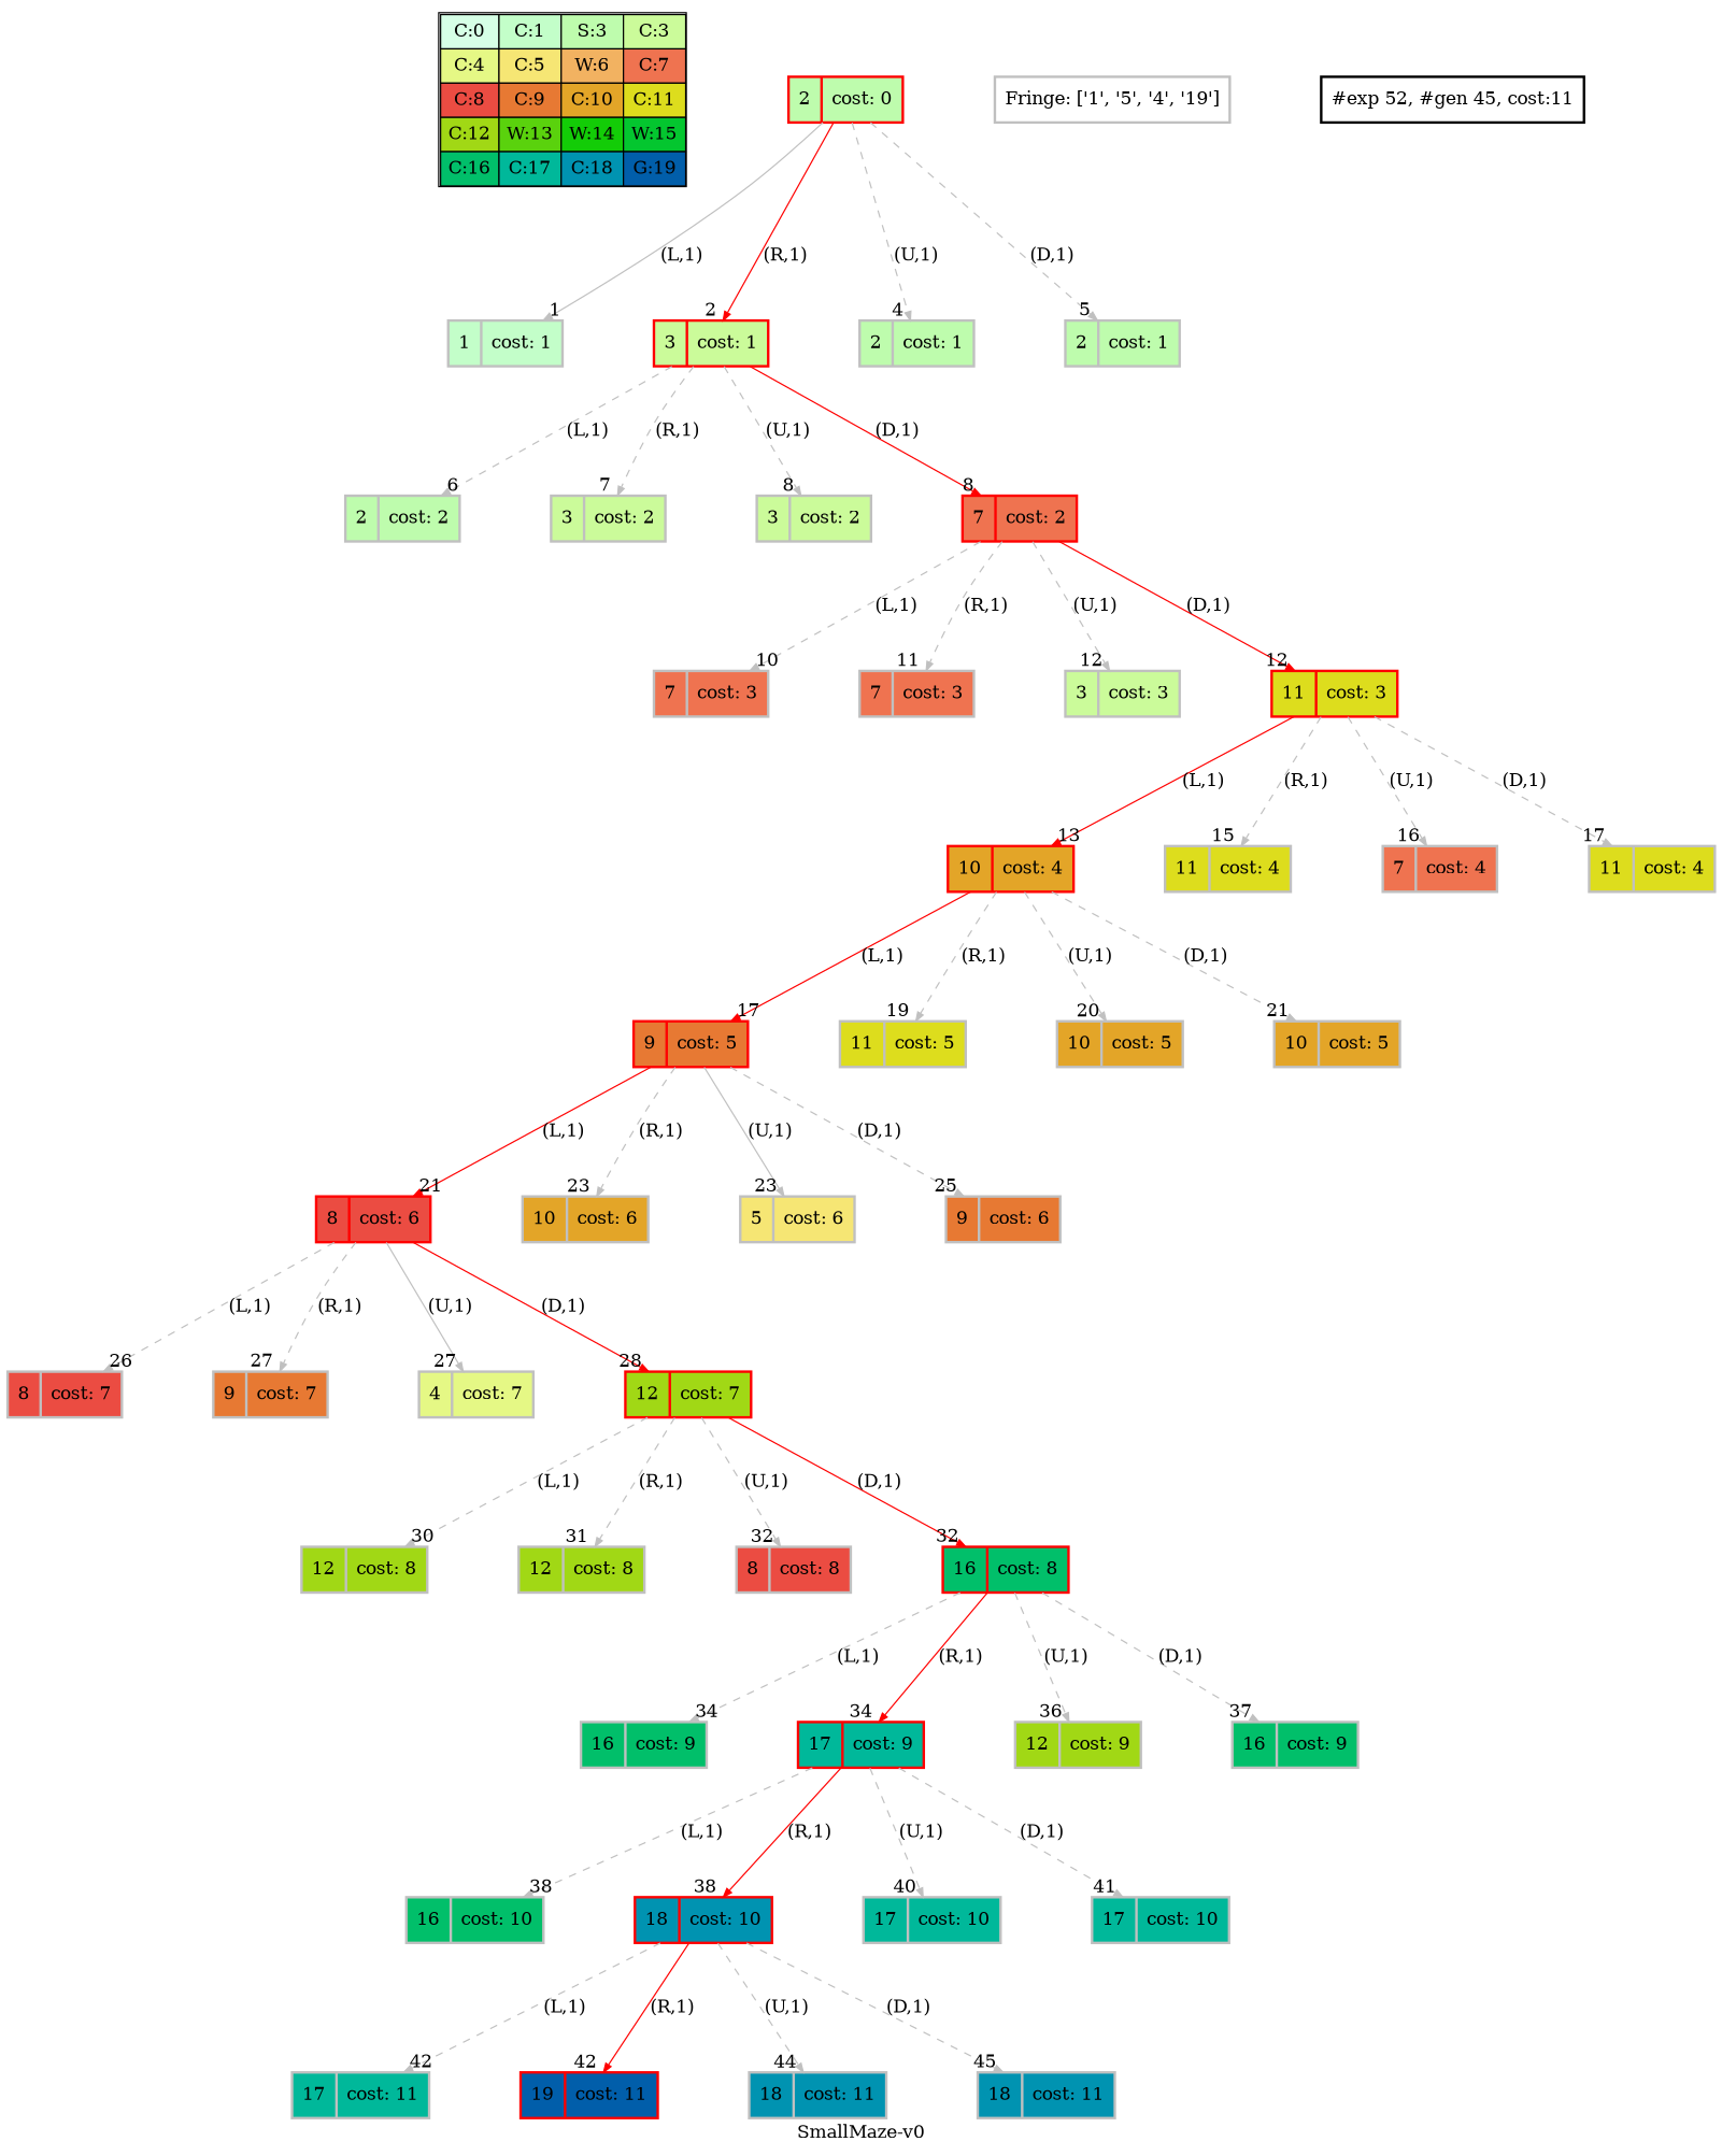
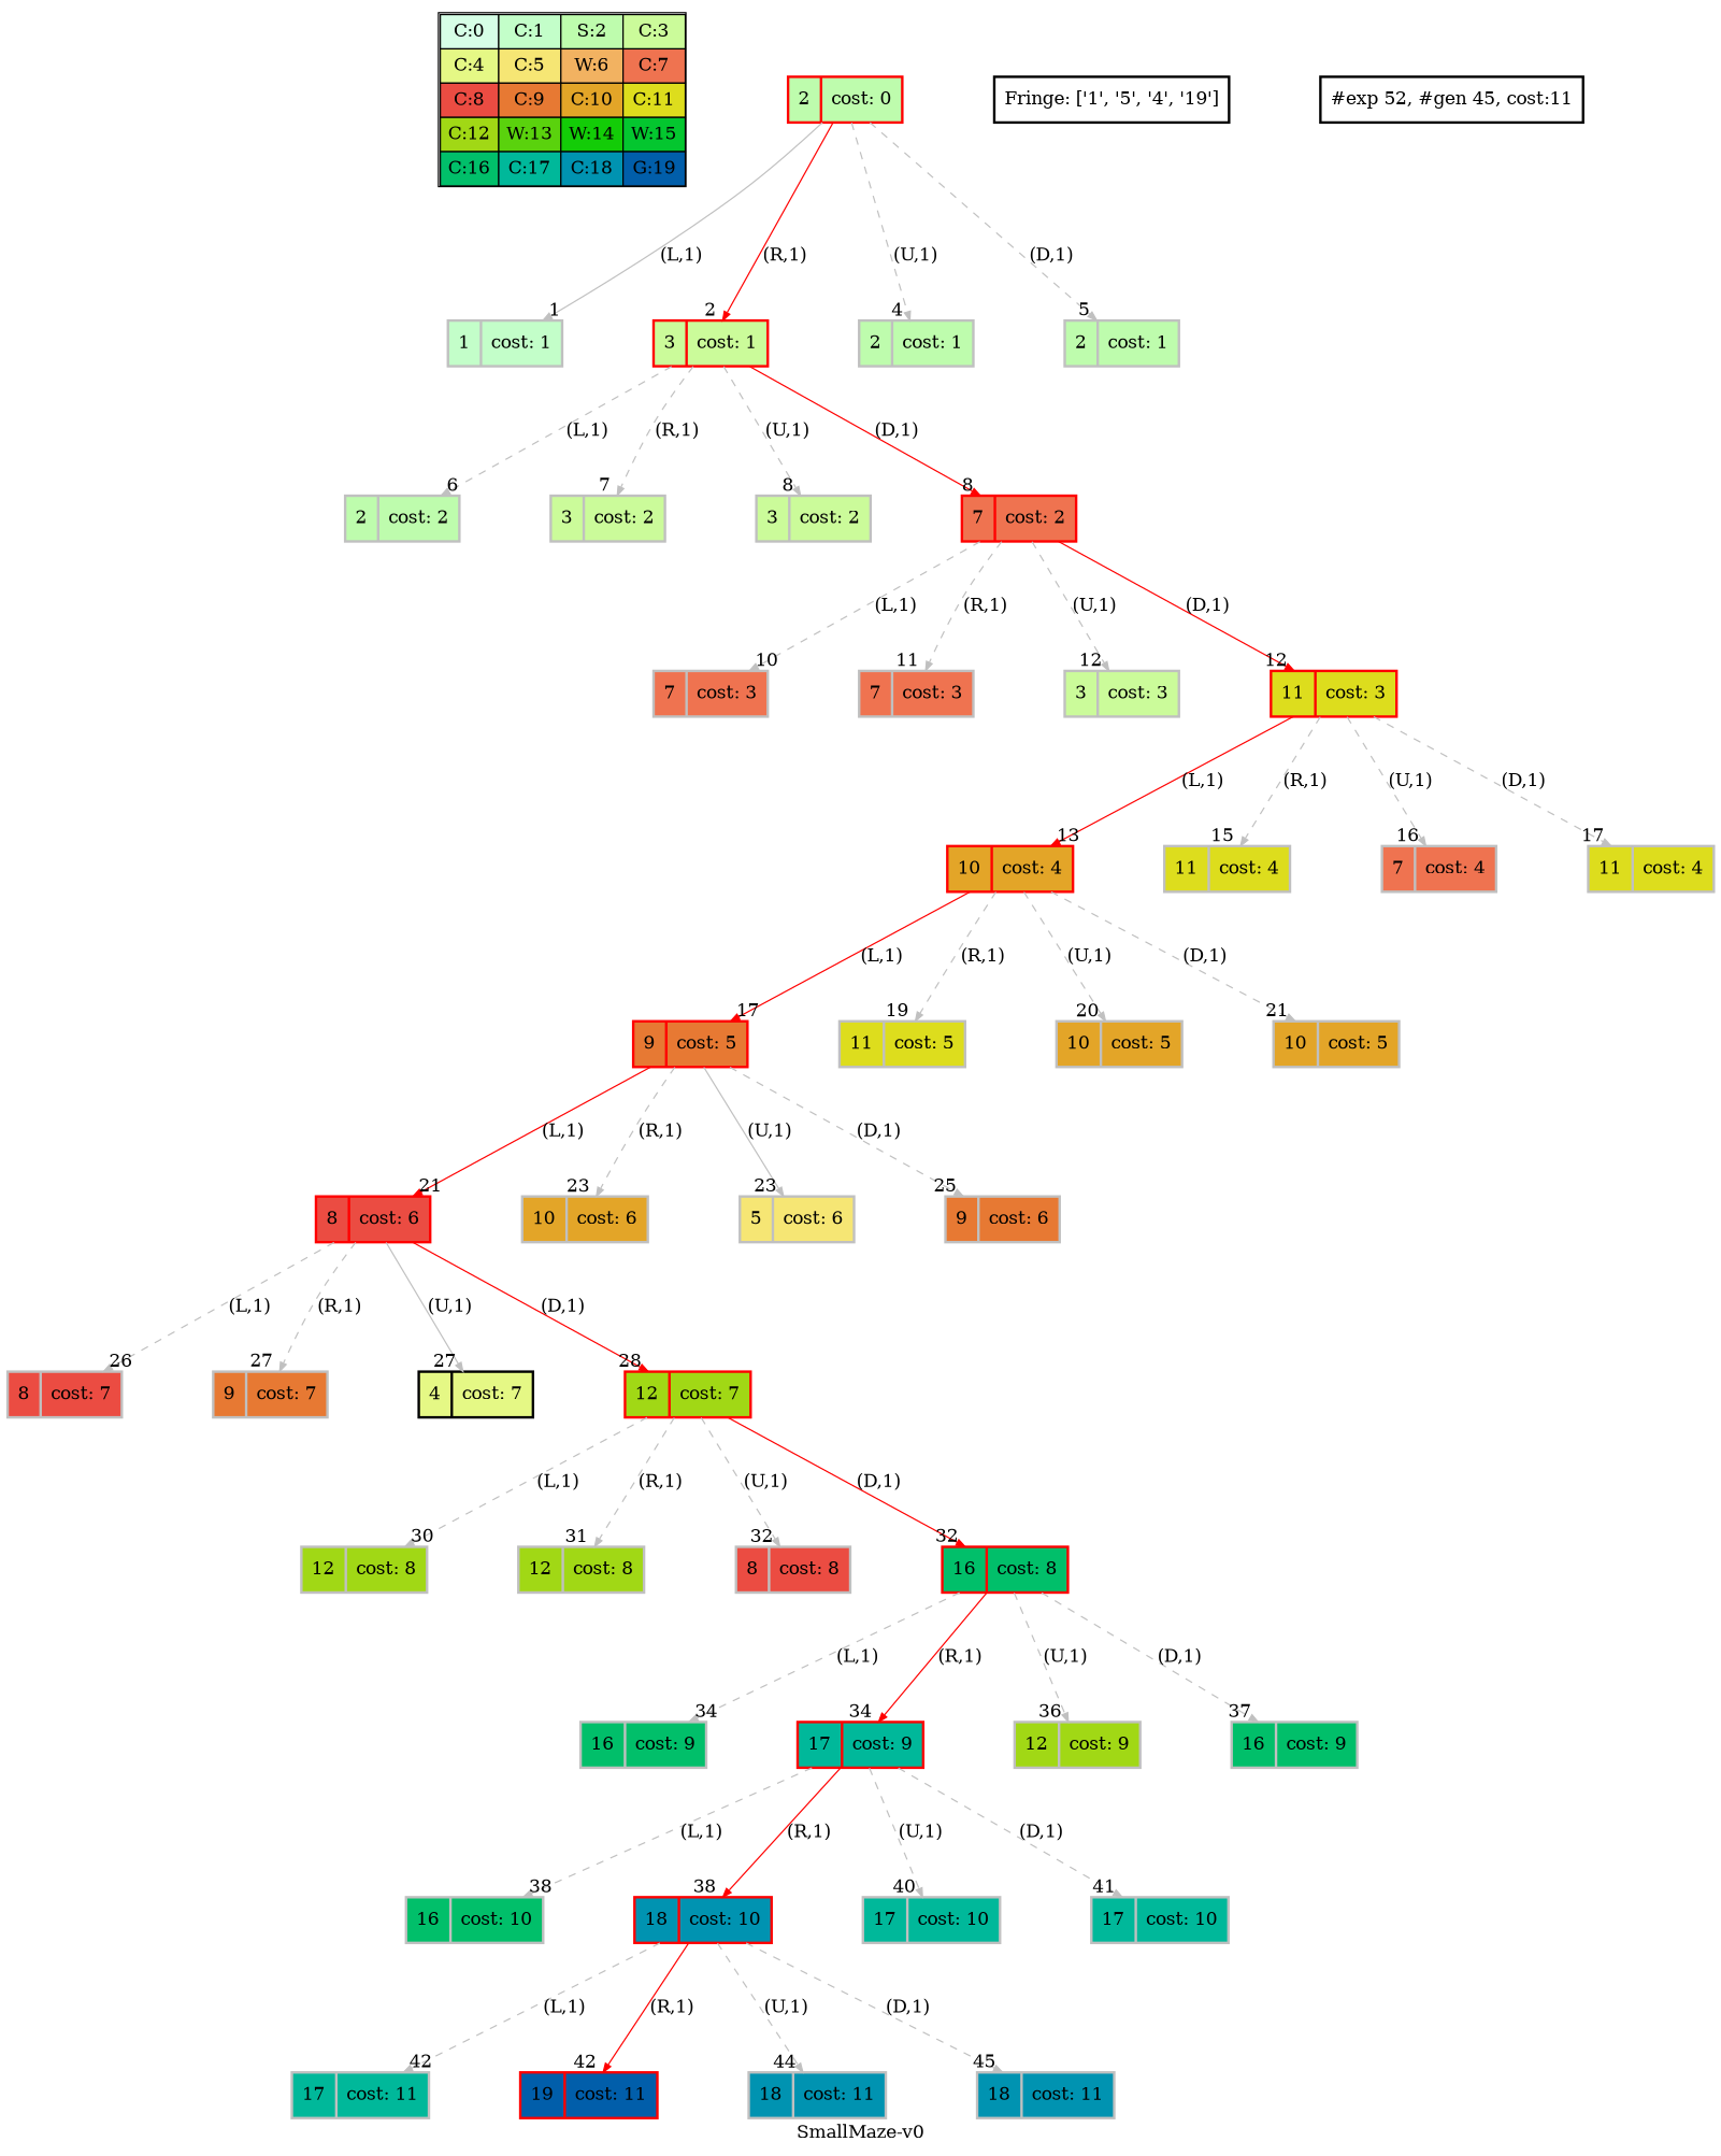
  digraph {
    label="SmallMaze-v0"
    nodesep=1
    ranksep=1.2
    node [penwidth=2 shape=record color=grey fillcolor="0.29607843 0.31486959 0.98720184 1.        " style=filled]
    edge [arrowsize=0.7 color=grey headlabel=" 8 " style=dashed]
-   n1 [label=<<table border="1" cellpadding="5" cellspacing="0" cellborder="1"><tr><td bgcolor="0.39803922 0.15947579 0.99679532 1.        ">C:0</td><td bgcolor="0.35098039 0.23194764 0.99315867 1.        ">C:1</td><td bgcolor="0.29607843 0.31486959 0.98720184 1.        ">S:3</td><td bgcolor="0.24901961 0.38410575 0.98063477 1.        ">C:3</td></tr><tr><td bgcolor="0.19411765 0.46220388 0.97128103 1.        ">C:4</td><td bgcolor="0.14705882 0.52643216 0.96182564 1.        ">C:5</td><td bgcolor="0.09215686 0.59770746 0.94913494 1.        ">W:6</td><td bgcolor="0.0372549  0.66454018 0.93467977 1.        ">C:7</td></tr><tr><td bgcolor="0.00980392 0.71791192 0.92090552 1.        ">C:8</td><td bgcolor="0.06470588 0.77520398 0.9032472  1.        ">C:9</td><td bgcolor="0.11176471 0.81974048 0.88677369 1.        ">C:10</td><td bgcolor="0.16666667 0.8660254  0.8660254  1.        ">C:11</td></tr><tr><td bgcolor="0.21372549 0.9005867  0.84695821 1.        ">C:12</td><td bgcolor="0.26862745 0.93467977 0.82325295 1.        ">W:13</td><td bgcolor="0.32352941 0.96182564 0.79801723 1.        ">W:14</td><td bgcolor="0.37058824 0.97940977 0.77520398 1.        ">W:15</td></tr><tr><td bgcolor="0.4254902  0.99315867 0.74725253 1.        ">C:16</td><td bgcolor="0.47254902 0.99907048 0.72218645 1.        ">C:17</td><td bgcolor="0.52745098 0.99907048 0.69169844 1.        ">C:18</td><td bgcolor="0.5745098  0.99315867 0.66454018 1.        ">G:19</td></tr></table>> shape=plaintext color="" fillcolor="" style=""]
+   n1 [label=<<table border="1" cellpadding="5" cellspacing="0" cellborder="1"><tr><td bgcolor="0.39803922 0.15947579 0.99679532 1.        ">C:0</td><td bgcolor="0.35098039 0.23194764 0.99315867 1.        ">C:1</td><td bgcolor="0.29607843 0.31486959 0.98720184 1.        ">S:2</td><td bgcolor="0.24901961 0.38410575 0.98063477 1.        ">C:3</td></tr><tr><td bgcolor="0.19411765 0.46220388 0.97128103 1.        ">C:4</td><td bgcolor="0.14705882 0.52643216 0.96182564 1.        ">C:5</td><td bgcolor="0.09215686 0.59770746 0.94913494 1.        ">W:6</td><td bgcolor="0.0372549  0.66454018 0.93467977 1.        ">C:7</td></tr><tr><td bgcolor="0.00980392 0.71791192 0.92090552 1.        ">C:8</td><td bgcolor="0.06470588 0.77520398 0.9032472  1.        ">C:9</td><td bgcolor="0.11176471 0.81974048 0.88677369 1.        ">C:10</td><td bgcolor="0.16666667 0.8660254  0.8660254  1.        ">C:11</td></tr><tr><td bgcolor="0.21372549 0.9005867  0.84695821 1.        ">C:12</td><td bgcolor="0.26862745 0.93467977 0.82325295 1.        ">W:13</td><td bgcolor="0.32352941 0.96182564 0.79801723 1.        ">W:14</td><td bgcolor="0.37058824 0.97940977 0.77520398 1.        ">W:15</td></tr><tr><td bgcolor="0.4254902  0.99315867 0.74725253 1.        ">C:16</td><td bgcolor="0.47254902 0.99907048 0.72218645 1.        ">C:17</td><td bgcolor="0.52745098 0.99907048 0.69169844 1.        ">C:18</td><td bgcolor="0.5745098  0.99315867 0.66454018 1.        ">G:19</td></tr></table>> shape=plaintext color="" fillcolor="" style=""]
    n2 [color=red label="<f0>2 |<f1> cost: 0"]
    n3 [fillcolor="0.35098039 0.23194764 0.99315867 1.        " label="<f0>1 |<f1> cost: 1"]
    n4 [color=red fillcolor="0.24901961 0.38410575 0.98063477 1.        " label="<f0>3 |<f1> cost: 1"]
    n5 [label="<f0>2 |<f1> cost: 1"]
    n6 [label="<f0>2 |<f1> cost: 1"]
    n7 [label="<f0>2 |<f1> cost: 2"]
    n8 [fillcolor="0.24901961 0.38410575 0.98063477 1.        " label="<f0>3 |<f1> cost: 2"]
    n9 [fillcolor="0.24901961 0.38410575 0.98063477 1.        " label="<f0>3 |<f1> cost: 2"]
    n10 [color=red fillcolor="0.0372549  0.66454018 0.93467977 1.        " label="<f0>7 |<f1> cost: 2"]
-   n11 [label="Fringe: ['1', '5', '4', '19']" shape=box fillcolor="" style=""]
+   n11 [label="Fringe: ['1', '5', '4', '19']" shape=box color="" fillcolor="" style=""]
    n12 [fillcolor="0.0372549  0.66454018 0.93467977 1.        " label="<f0>7 |<f1> cost: 3"]
    n13 [fillcolor="0.0372549  0.66454018 0.93467977 1.        " label="<f0>7 |<f1> cost: 3"]
    n14 [fillcolor="0.24901961 0.38410575 0.98063477 1.        " label="<f0>3 |<f1> cost: 3"]
    n15 [color=red fillcolor="0.16666667 0.8660254  0.8660254  1.        " label="<f0>11 |<f1> cost: 3"]
    n16 [color=red fillcolor="0.11176471 0.81974048 0.88677369 1.        " label="<f0>10 |<f1> cost: 4"]
    n17 [fillcolor="0.16666667 0.8660254  0.8660254  1.        " label="<f0>11 |<f1> cost: 4"]
    n18 [fillcolor="0.0372549  0.66454018 0.93467977 1.        " label="<f0>7 |<f1> cost: 4"]
    n19 [fillcolor="0.16666667 0.8660254  0.8660254  1.        " label="<f0>11 |<f1> cost: 4"]
    n20 [color=red fillcolor="0.06470588 0.77520398 0.9032472  1.        " label="<f0>9 |<f1> cost: 5"]
    n21 [fillcolor="0.16666667 0.8660254  0.8660254  1.        " label="<f0>11 |<f1> cost: 5"]
    n22 [fillcolor="0.11176471 0.81974048 0.88677369 1.        " label="<f0>10 |<f1> cost: 5"]
    n23 [fillcolor="0.11176471 0.81974048 0.88677369 1.        " label="<f0>10 |<f1> cost: 5"]
    n24 [color=red fillcolor="0.00980392 0.71791192 0.92090552 1.        " label="<f0>8 |<f1> cost: 6"]
    n25 [fillcolor="0.11176471 0.81974048 0.88677369 1.        " label="<f0>10 |<f1> cost: 6"]
    n26 [fillcolor="0.14705882 0.52643216 0.96182564 1.        " label="<f0>5 |<f1> cost: 6"]
    n27 [fillcolor="0.06470588 0.77520398 0.9032472  1.        " label="<f0>9 |<f1> cost: 6"]
    n28 [fillcolor="0.00980392 0.71791192 0.92090552 1.        " label="<f0>8 |<f1> cost: 7"]
    n29 [fillcolor="0.06470588 0.77520398 0.9032472  1.        " label="<f0>9 |<f1> cost: 7"]
-   n30 [fillcolor="0.19411765 0.46220388 0.97128103 1.        " label="<f0>4 |<f1> cost: 7"]
+   n30 [color=black fillcolor="0.19411765 0.46220388 0.97128103 1.        " label="<f0>4 |<f1> cost: 7"]
    n31 [color=red fillcolor="0.21372549 0.9005867  0.84695821 1.        " label="<f0>12 |<f1> cost: 7"]
    n32 [fillcolor="0.21372549 0.9005867  0.84695821 1.        " label="<f0>12 |<f1> cost: 8"]
    n33 [fillcolor="0.21372549 0.9005867  0.84695821 1.        " label="<f0>12 |<f1> cost: 8"]
    n34 [fillcolor="0.00980392 0.71791192 0.92090552 1.        " label="<f0>8 |<f1> cost: 8"]
    n35 [color=red fillcolor="0.4254902  0.99315867 0.74725253 1.        " label="<f0>16 |<f1> cost: 8"]
    n36 [fillcolor="0.4254902  0.99315867 0.74725253 1.        " label="<f0>16 |<f1> cost: 9"]
    n37 [color=red fillcolor="0.47254902 0.99907048 0.72218645 1.        " label="<f0>17 |<f1> cost: 9"]
    n38 [fillcolor="0.21372549 0.9005867  0.84695821 1.        " label="<f0>12 |<f1> cost: 9"]
    n39 [fillcolor="0.4254902  0.99315867 0.74725253 1.        " label="<f0>16 |<f1> cost: 9"]
    n40 [fillcolor="0.4254902  0.99315867 0.74725253 1.        " label="<f0>16 |<f1> cost: 10"]
    n41 [color=red fillcolor="0.52745098 0.99907048 0.69169844 1.        " label="<f0>18 |<f1> cost: 10"]
    n42 [fillcolor="0.47254902 0.99907048 0.72218645 1.        " label="<f0>17 |<f1> cost: 10"]
    n43 [fillcolor="0.47254902 0.99907048 0.72218645 1.        " label="<f0>17 |<f1> cost: 10"]
    n44 [fillcolor="0.47254902 0.99907048 0.72218645 1.        " label="<f0>17 |<f1> cost: 11"]
    n45 [color=red fillcolor="0.5745098  0.99315867 0.66454018 1.        " label="<f0>19 |<f1> cost: 11"]
    n46 [fillcolor="0.52745098 0.99907048 0.69169844 1.        " label="<f0>18 |<f1> cost: 11"]
    n47 [fillcolor="0.52745098 0.99907048 0.69169844 1.        " label="<f0>18 |<f1> cost: 11"]
    n48 [label="#exp 52, #gen 45, cost:11" shape=box color="" fillcolor="" style=""]
    subgraph sub_1 {
      label=Map
      n1
    }
    n2 -> n3 [headlabel=" 1 " label="(L,1)" style=""]
    n2 -> n4 [color=red headlabel=" 2 " label="(R,1)" style=""]
    n2 -> n5 [headlabel=" 4 " label="(U,1)"]
    n2 -> n6 [headlabel=" 5 " label="(D,1)"]
    n4 -> n7 [headlabel=" 6 " label="(L,1)"]
    n4 -> n8 [headlabel=" 7 " label="(R,1)"]
    n4 -> n9 [label="(U,1)"]
    n4 -> n10 [color=red label="(D,1)" style=""]
    n10 -> n12 [headlabel=" 10 " label="(L,1)"]
    n10 -> n13 [headlabel=" 11 " label="(R,1)"]
    n10 -> n14 [headlabel=" 12 " label="(U,1)"]
    n10 -> n15 [color=red headlabel=" 12 " label="(D,1)" style=""]
    n15 -> n16 [color=red headlabel=" 13 " label="(L,1)" style=""]
    n15 -> n17 [headlabel=" 15 " label="(R,1)"]
    n15 -> n18 [headlabel=" 16 " label="(U,1)"]
    n15 -> n19 [headlabel=" 17 " label="(D,1)"]
    n16 -> n20 [color=red headlabel=" 17 " label="(L,1)" style=""]
    n16 -> n21 [headlabel=" 19 " label="(R,1)"]
    n16 -> n22 [headlabel=" 20 " label="(U,1)"]
    n16 -> n23 [headlabel=" 21 " label="(D,1)"]
    n20 -> n24 [color=red headlabel=" 21 " label="(L,1)" style=""]
    n20 -> n25 [headlabel=" 23 " label="(R,1)"]
    n20 -> n26 [headlabel=" 23 " label="(U,1)" style=""]
    n20 -> n27 [headlabel=" 25 " label="(D,1)"]
    n24 -> n28 [headlabel=" 26 " label="(L,1)"]
    n24 -> n29 [headlabel=" 27 " label="(R,1)"]
    n24 -> n30 [headlabel=" 27 " label="(U,1)" style=""]
    n24 -> n31 [color=red headlabel=" 28 " label="(D,1)" style=""]
    n31 -> n32 [headlabel=" 30 " label="(L,1)"]
    n31 -> n33 [headlabel=" 31 " label="(R,1)"]
    n31 -> n34 [headlabel=" 32 " label="(U,1)"]
    n31 -> n35 [color=red headlabel=" 32 " label="(D,1)" style=""]
    n35 -> n36 [headlabel=" 34 " label="(L,1)"]
    n35 -> n37 [color=red headlabel=" 34 " label="(R,1)" style=""]
    n35 -> n38 [headlabel=" 36 " label="(U,1)"]
    n35 -> n39 [headlabel=" 37 " label="(D,1)"]
    n37 -> n40 [headlabel=" 38 " label="(L,1)"]
    n37 -> n41 [color=red headlabel=" 38 " label="(R,1)" style=""]
    n37 -> n42 [headlabel=" 40 " label="(U,1)"]
    n37 -> n43 [headlabel=" 41 " label="(D,1)"]
    n41 -> n44 [headlabel=" 42 " label="(L,1)"]
    n41 -> n45 [color=red headlabel=" 42 " label="(R,1)" style=""]
    n41 -> n46 [headlabel=" 44 " label="(U,1)"]
    n41 -> n47 [headlabel=" 45 " label="(D,1)"]
  }
